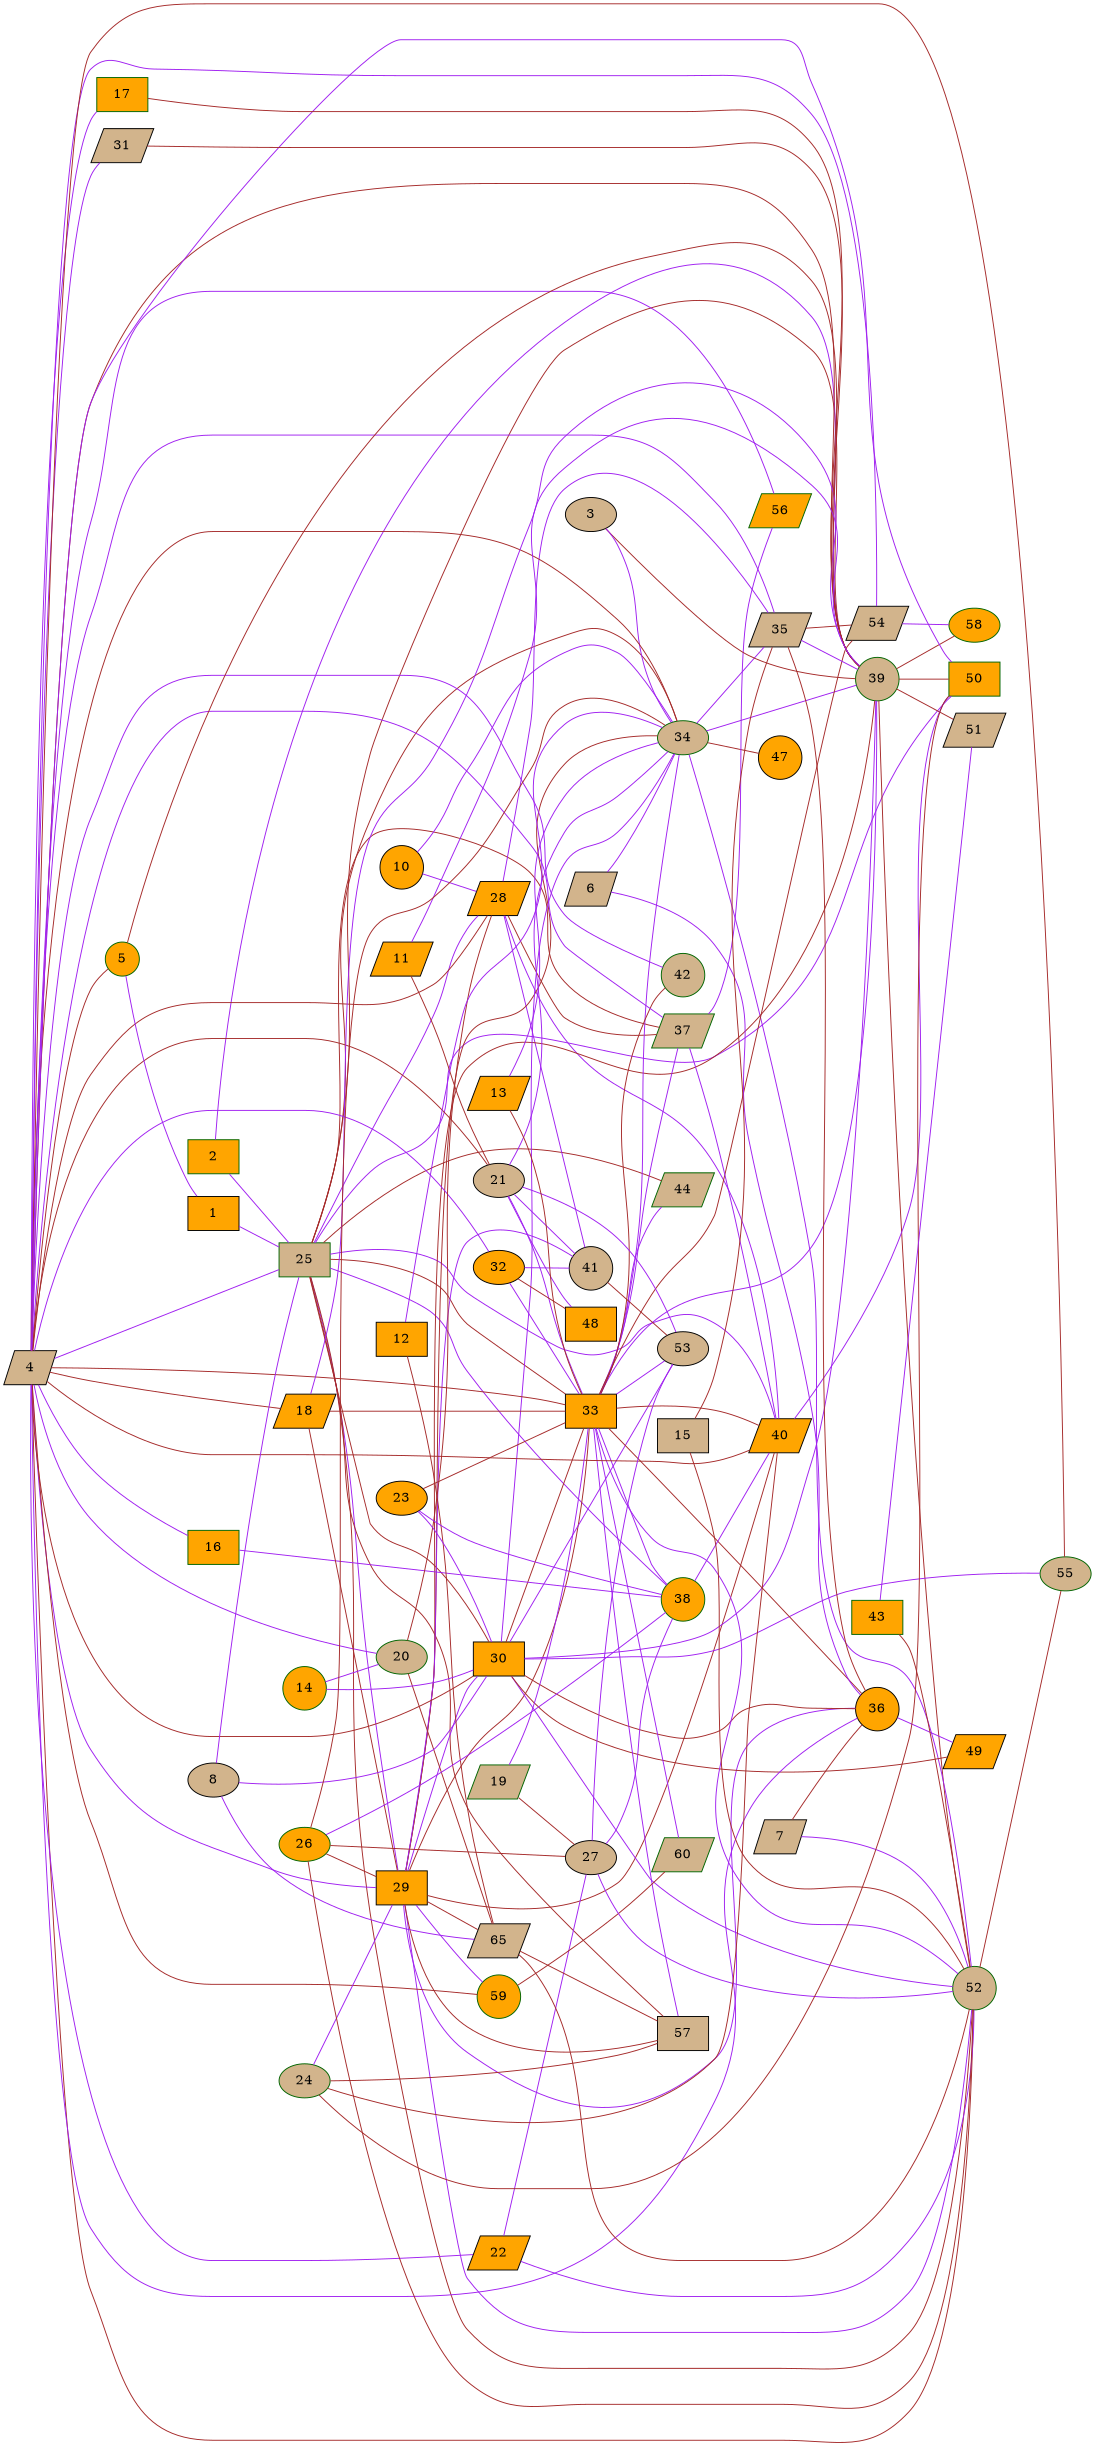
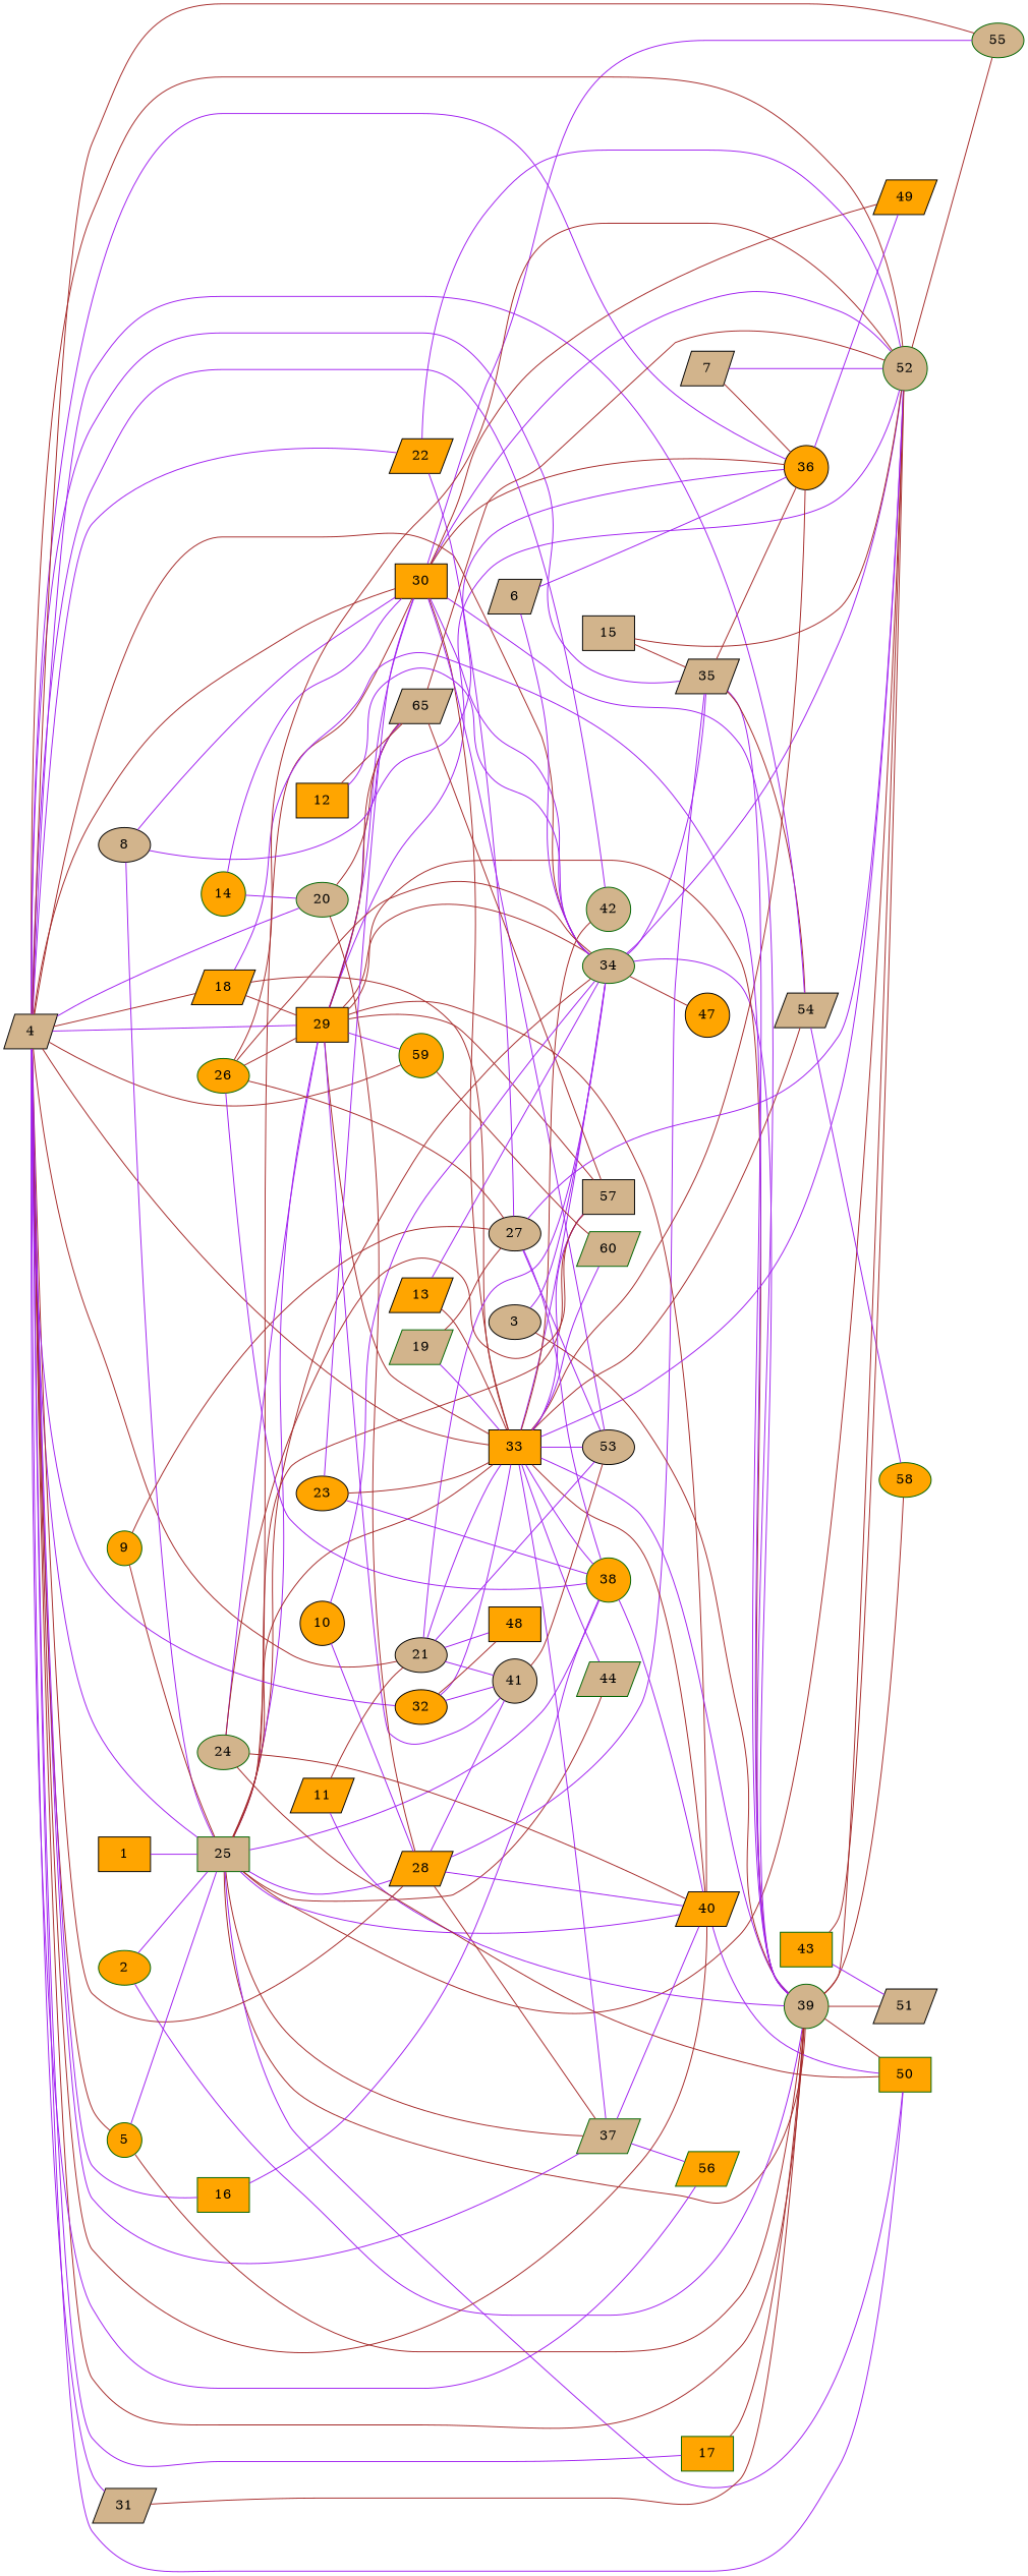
  graph {
    rankdir=LR
    node [color=black fillcolor=orange shape=parallelogram style=filled]
    edge [color=purple weight=1.0]
    1 [shape=box]
    25 [color=darkgreen fillcolor=tan shape=box]
    39 [color=darkgreen fillcolor=tan shape=circle]
    34 [color=darkgreen fillcolor=tan shape=ellipse]
    28
    29 [shape=box]
    30 [shape=box]
    33 [shape=box]
    37 [color=darkgreen fillcolor=tan]
    40
    50 [color=darkgreen shape=box]
    52 [color=darkgreen fillcolor=tan shape=circle]
    38 [color=darkgreen shape=circle]
    57 [fillcolor=tan shape=box]
    44 [color=darkgreen fillcolor=tan]
-   2 [color=darkgreen shape=box]
+   2 [color=darkgreen shape=ellipse]
    51 [fillcolor=tan]
    58 [color=darkgreen shape=ellipse]
    3 [fillcolor=tan shape=ellipse]
    35 [fillcolor=tan]
    47 [shape=circle]
    4 [fillcolor=tan]
    5 [color=darkgreen shape=circle]
    16 [color=darkgreen shape=box]
    17 [color=darkgreen shape=box]
    18
    20 [color=darkgreen fillcolor=tan shape=ellipse]
    21 [fillcolor=tan shape=ellipse]
    22
    31 [fillcolor=tan]
    32 [shape=ellipse]
    36 [shape=circle]
    42 [color=darkgreen fillcolor=tan shape=circle]
    54 [fillcolor=tan]
    55 [color=darkgreen fillcolor=tan shape=ellipse]
    56 [color=darkgreen]
    59 [color=darkgreen shape=circle]
    n38 [fillcolor=tan label=65]
    41 [fillcolor=tan shape=circle]
    48 [shape=box]
    53 [fillcolor=tan shape=ellipse]
    27 [fillcolor=tan shape=ellipse]
    49
    60 [color=darkgreen fillcolor=tan]
    6 [fillcolor=tan]
    7 [fillcolor=tan]
    8 [fillcolor=tan shape=ellipse]
+   9 [color=darkgreen shape=circle]
    10 [shape=circle]
    11
    12 [shape=box]
    13
    14 [color=darkgreen shape=circle]
    15 [fillcolor=tan shape=box]
    19 [color=darkgreen fillcolor=tan]
    23 [shape=ellipse]
    24 [color=darkgreen fillcolor=tan shape=ellipse]
    26 [color=darkgreen shape=ellipse]
    43 [color=darkgreen shape=box]
    1 -- 25
    25 -- 39 [color=brown]
    25 -- 34 [color=brown]
    25 -- 28
    25 -- 29 [weight=2.0]
    25 -- 30 [color=brown]
    25 -- 33 [color=brown]
    25 -- 37 [color=brown]
    25 -- 40
    25 -- 50
    25 -- 52 [color=brown]
    25 -- 38
    25 -- 57 [color=brown]
    25 -- 44 [color=brown]
    39 -- 50 [color=brown weight=2.0]
    39 -- 52 [color=brown]
    39 -- 51 [color=brown weight=3.0]
    39 -- 58 [color=brown]
    34 -- 39
    34 -- 52
    34 -- 35
    34 -- 47 [color=brown]
    28 -- 37 [color=brown]
    28 -- 40
    28 -- 35
    28 -- 41
    29 -- 39 [color=brown weight=3.0]
    29 -- 34 [color=brown weight=4.0]
    29 -- 30 [weight=2.0]
    29 -- 33 [color=brown weight=2.0]
    29 -- 40 [color=brown]
    29 -- 52 [weight=2.0]
    29 -- 57 [color=brown]
    29 -- 36
    29 -- 59
    29 -- n38 [color=brown]
    29 -- 41 [weight=2.0]
    30 -- 39
    30 -- 34
    30 -- 33 [color=brown weight=2.0]
    30 -- 52 [weight=2.0]
    30 -- 36 [color=brown]
    30 -- 55
    30 -- 53
    30 -- 49 [color=brown]
    33 -- 39
    33 -- 34 [weight=2.0]
    33 -- 37
    33 -- 40 [color=brown]
    33 -- 52
    33 -- 38
    33 -- 57
    33 -- 44
    33 -- 36 [color=brown]
    33 -- 42 [color=brown]
    33 -- 54 [color=brown]
    33 -- 53
    33 -- 60
    37 -- 40
    37 -- 56
    40 -- 50
    52 -- 55 [color=brown]
    38 -- 40
    2 -- 25
    2 -- 39
    3 -- 39 [color=brown]
    3 -- 34
    35 -- 39
    35 -- 36 [color=brown]
    35 -- 54 [color=brown]
    4 -- 25 [weight=2.0]
    4 -- 39 [color=brown weight=2.0]
    4 -- 34 [color=brown weight=3.0]
    4 -- 28 [color=brown]
    4 -- 29 [weight=4.0]
    4 -- 30 [color=brown weight=2.0]
    4 -- 33 [color=brown weight=2.0]
    4 -- 37
    4 -- 40 [color=brown weight=2.0]
    4 -- 50
    4 -- 52 [color=brown weight=3.0]
    4 -- 35
    4 -- 5 [color=brown]
    4 -- 16
    4 -- 17
    4 -- 18 [color=brown]
    4 -- 20 [weight=2.0]
    4 -- 21 [color=brown]
    4 -- 22
    4 -- 31
    4 -- 32
    4 -- 36
    4 -- 42
    4 -- 54
    4 -- 55 [color=brown]
    4 -- 56
    4 -- 59 [color=brown weight=2.0]
-   5 -- 1
+   5 -- 25
    5 -- 39 [color=brown]
    16 -- 38
    17 -- 39 [color=brown]
    18 -- 39
    18 -- 29 [color=brown]
    18 -- 33 [color=brown]
    20 -- 28 [color=brown]
    20 -- n38 [color=brown]
    21 -- 34
    21 -- 33
    21 -- 41
    21 -- 48
    21 -- 53
    22 -- 52
    22 -- 27
    31 -- 39 [color=brown]
    32 -- 33 [weight=2.0]
    32 -- 41
    32 -- 48 [color=brown]
    36 -- 49
    54 -- 58
    59 -- 60 [color=brown]
    n38 -- 52 [color=brown]
    n38 -- 57 [color=brown]
    41 -- 53 [color=brown]
    27 -- 52
    27 -- 38
    27 -- 53
    6 -- 34
    6 -- 36
    7 -- 52
    7 -- 36 [color=brown]
    8 -- 25
    8 -- 30
    8 -- n38
+   9 -- 25 [color=brown]
+   9 -- 27 [color=brown]
    10 -- 34
    10 -- 28
    11 -- 39
    11 -- 21 [color=brown]
    12 -- 34
    12 -- n38 [color=brown]
    13 -- 34
    13 -- 33 [color=brown]
    14 -- 30
    14 -- 20
    15 -- 52 [color=brown]
    15 -- 35 [color=brown]
    19 -- 33
    19 -- 27 [color=brown]
    23 -- 30
    23 -- 33 [color=brown]
    23 -- 38
    24 -- 29
    24 -- 40 [color=brown]
    24 -- 50 [color=brown]
    24 -- 57 [color=brown weight=2.0]
    26 -- 34 [color=brown]
    26 -- 29 [color=brown]
    26 -- 52 [color=brown]
    26 -- 38
    26 -- 27 [color=brown]
    43 -- 52 [color=brown]
    43 -- 51
  }
